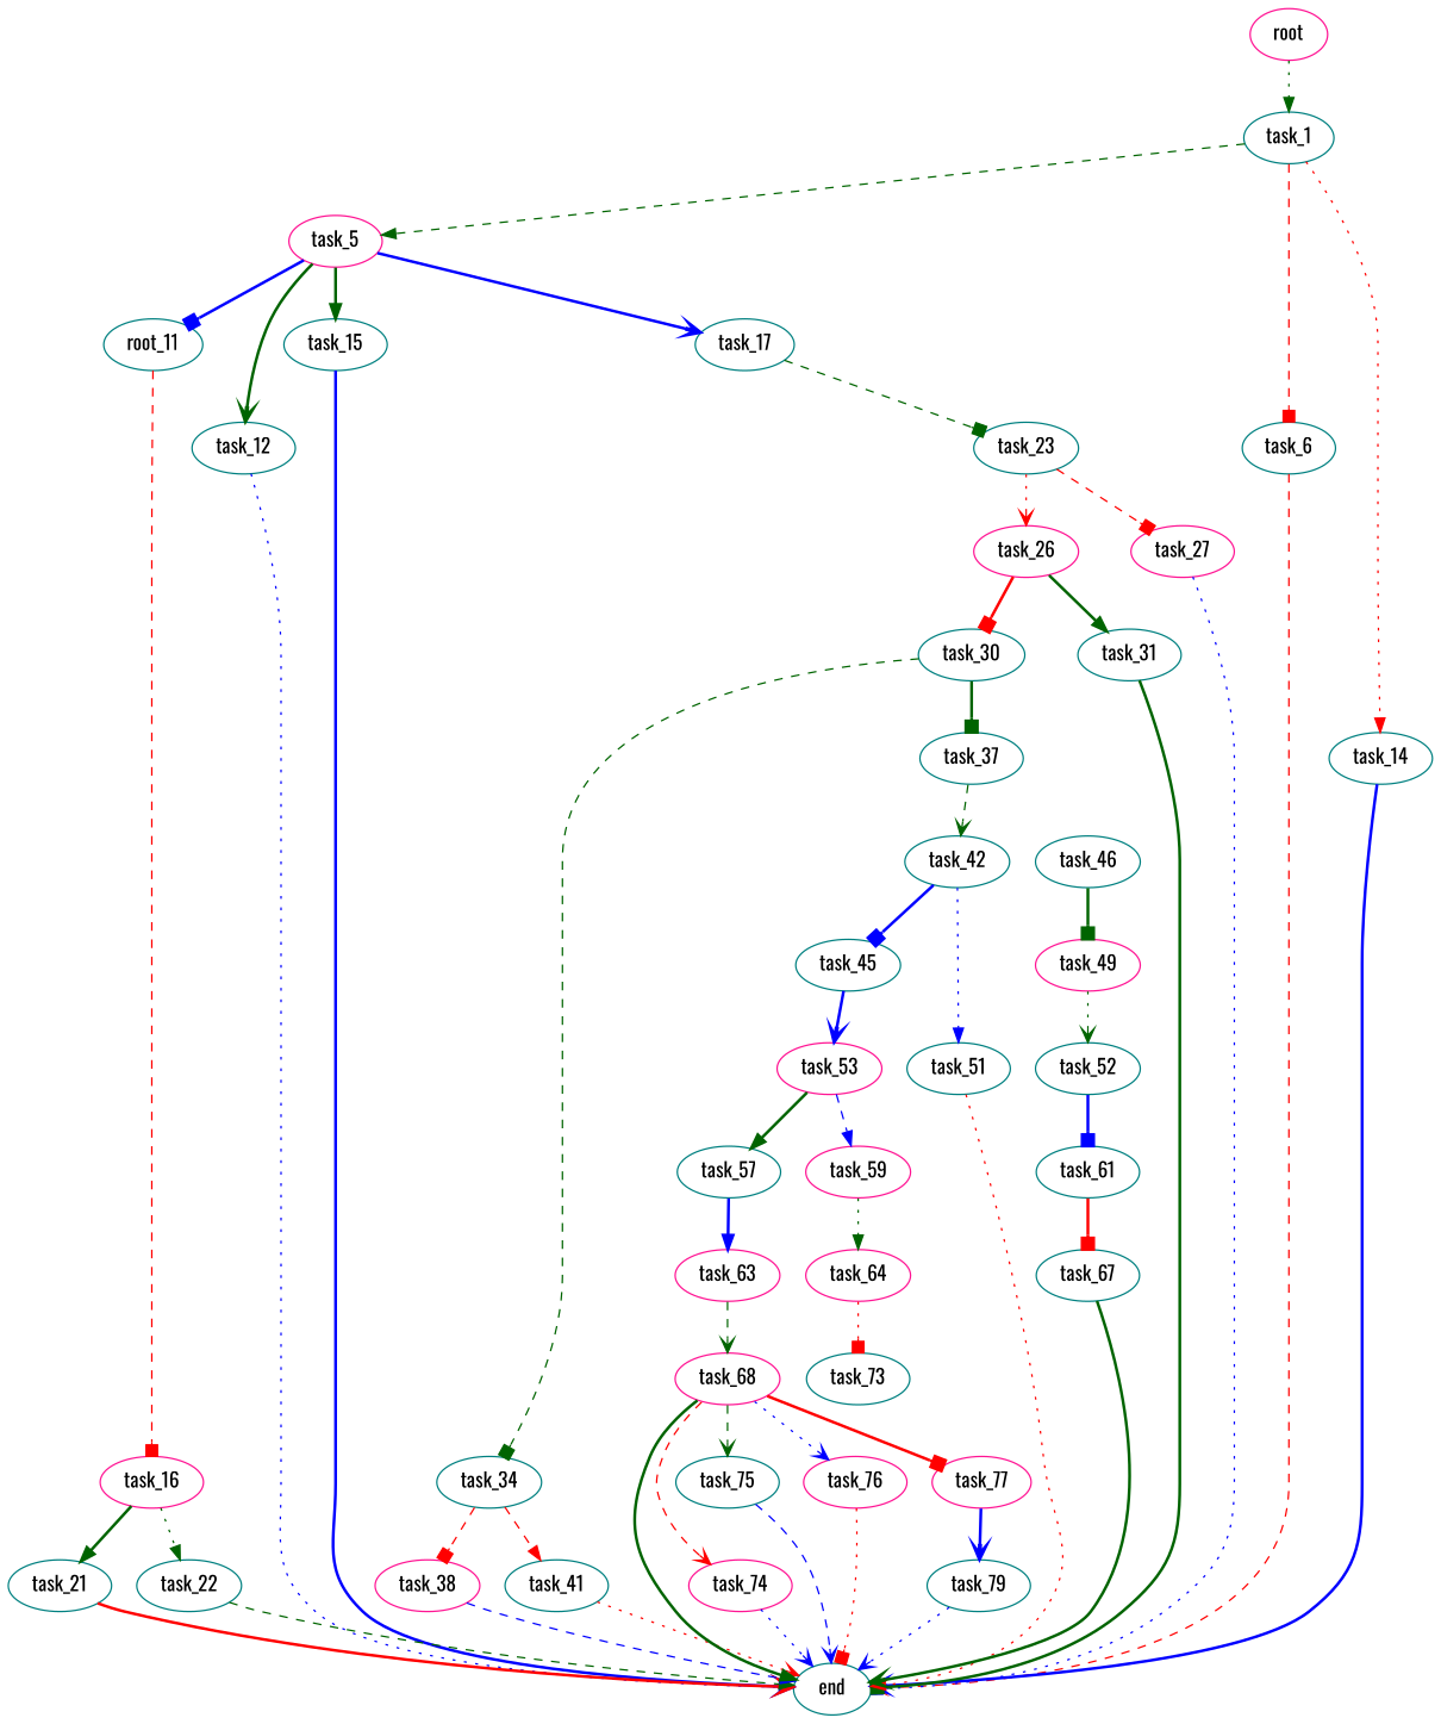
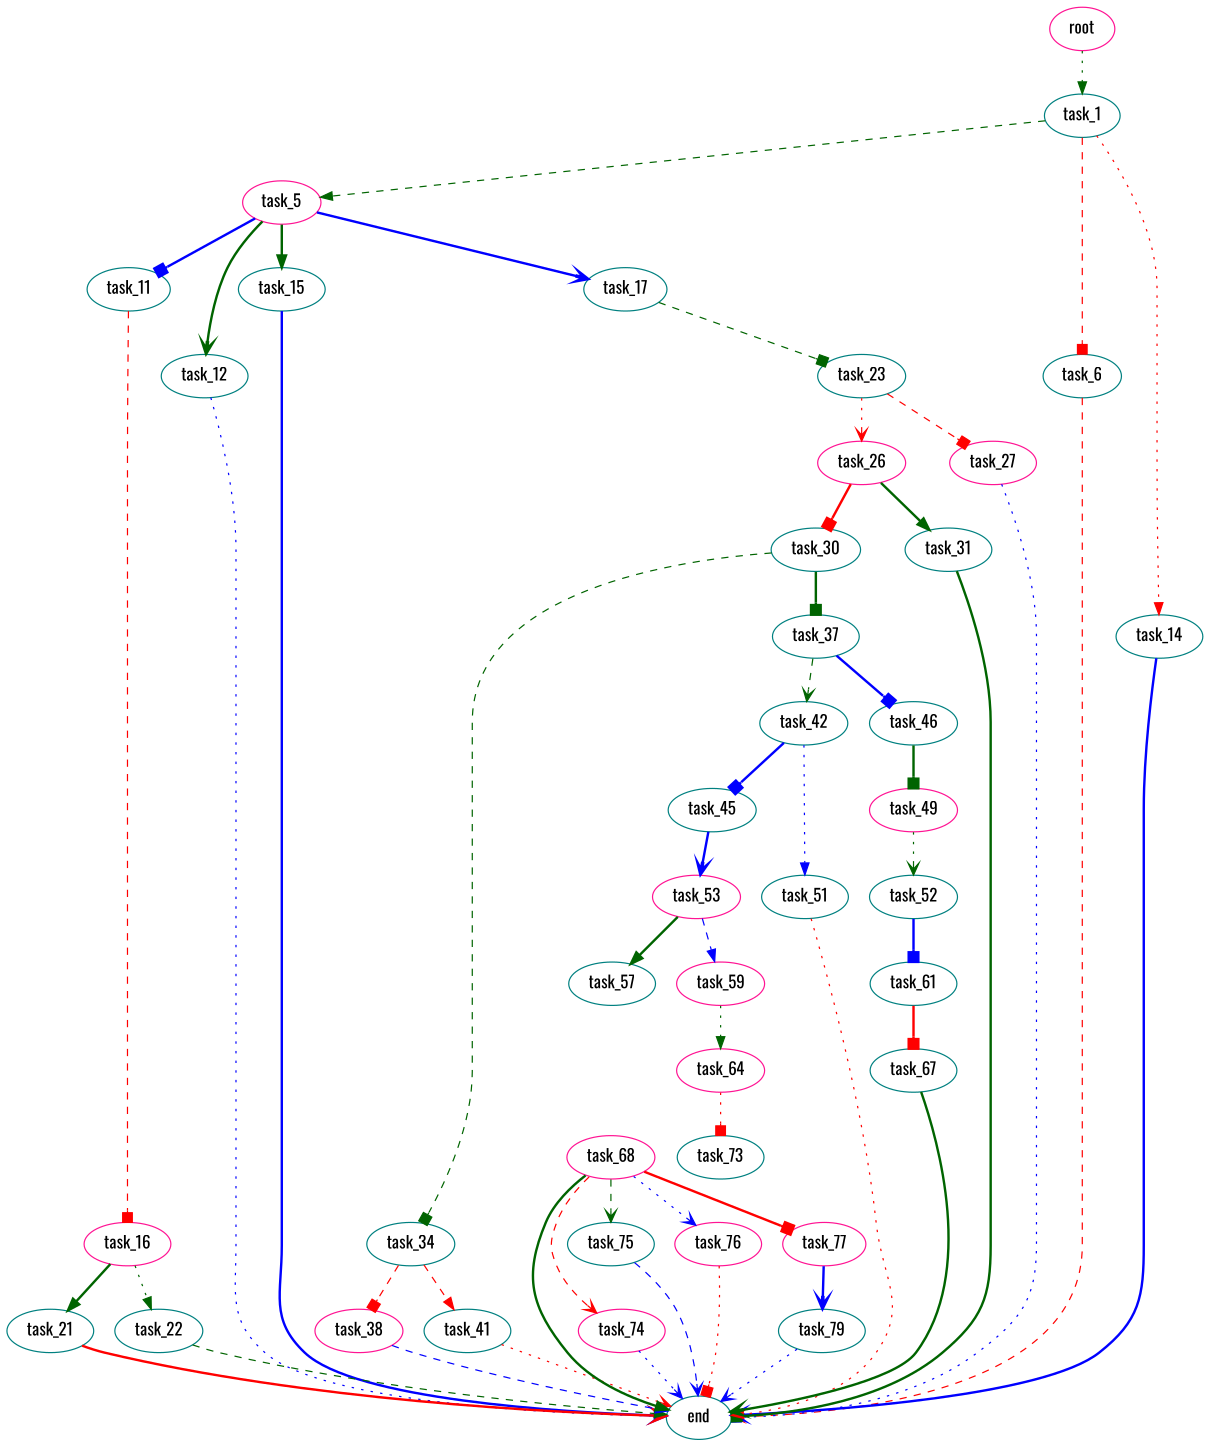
  digraph {
    fontname=Oswald
    node [color=teal fontname=Oswald]
    edge [arrowhead=vee color=darkgreen fontname=Oswald style=bold]
    root [color=deeppink]
    task_1
    task_5 [color=deeppink]
    task_6
    task_14
-   task_11 [label=root_11]
+   task_11
    task_12
    task_15
    task_17
    end
    task_16 [color=deeppink]
    task_23
    task_21
    task_22
    task_26 [color=deeppink]
    task_27 [color=deeppink]
    task_30
    task_31
    task_34
    task_37
    task_38 [color=deeppink]
    task_41
    task_42
    task_46
    task_45
    task_51
    task_49 [color=deeppink]
    task_53 [color=deeppink]
    task_52
    task_57
    task_59 [color=deeppink]
-   task_63 [color=deeppink]
    task_64 [color=deeppink]
    task_61
    task_67
    task_68 [color=deeppink]
    task_73
    task_74 [color=deeppink]
    task_75
    task_76 [color=deeppink]
    task_77 [color=deeppink]
    task_79
    root -> task_1 [arrowhead=normal style=dotted]
    task_1 -> task_5 [arrowhead=normal style=dashed]
    task_1 -> task_6 [arrowhead=box color=red style=dashed]
    task_1 -> task_14 [arrowhead=normal color=red style=dotted]
    task_5 -> task_11 [arrowhead=box color=blue]
    task_5 -> task_12
    task_5 -> task_15 [arrowhead=normal]
    task_5 -> task_17 [color=blue]
    task_6 -> end [color=red style=dashed]
    task_14 -> end [color=blue]
    task_11 -> task_16 [arrowhead=box color=red style=dashed]
    task_12 -> end [arrowhead=normal color=blue style=dotted]
    task_15 -> end [color=blue]
    task_17 -> task_23 [arrowhead=box style=dashed]
    task_16 -> task_21 [arrowhead=normal]
    task_16 -> task_22 [arrowhead=normal style=dotted]
    task_23 -> task_26 [color=red style=dotted]
    task_23 -> task_27 [arrowhead=box color=red style=dashed]
    task_21 -> end [color=red]
    task_22 -> end [arrowhead=normal style=dashed]
    task_26 -> task_30 [arrowhead=box color=red]
    task_26 -> task_31 [arrowhead=normal]
    task_27 -> end [arrowhead=box color=blue style=dotted]
    task_30 -> task_34 [arrowhead=box style=dashed]
    task_30 -> task_37 [arrowhead=box]
    task_31 -> end [arrowhead=box]
    task_34 -> task_38 [arrowhead=box color=red style=dashed]
    task_34 -> task_41 [arrowhead=normal color=red style=dashed]
    task_37 -> task_42 [style=dashed]
+   task_37 -> task_46 [arrowhead=box color=blue]
    task_38 -> end [arrowhead=normal color=blue style=dashed]
    task_41 -> end [color=red style=dotted]
    task_42 -> task_45 [arrowhead=box color=blue]
    task_42 -> task_51 [arrowhead=normal color=blue style=dotted]
    task_46 -> task_49 [arrowhead=box]
    task_45 -> task_53 [color=blue]
    task_51 -> end [arrowhead=normal color=red style=dotted]
    task_49 -> task_52 [style=dotted]
    task_53 -> task_57 [arrowhead=normal]
    task_53 -> task_59 [arrowhead=normal color=blue style=dashed]
    task_52 -> task_61 [arrowhead=box color=blue]
-   task_57 -> task_63 [arrowhead=normal color=blue]
    task_59 -> task_64 [arrowhead=normal style=dotted]
-   task_63 -> task_68 [style=dashed]
    task_64 -> task_73 [arrowhead=box color=red style=dotted]
    task_61 -> task_67 [arrowhead=box color=red]
    task_67 -> end
    task_68 -> end [arrowhead=normal]
    task_68 -> task_74 [color=red style=dashed]
    task_68 -> task_75 [style=dashed]
    task_68 -> task_76 [color=blue style=dotted]
    task_68 -> task_77 [arrowhead=box color=red]
    task_74 -> end [color=blue style=dotted]
    task_75 -> end [color=blue style=dashed]
    task_76 -> end [arrowhead=box color=red style=dotted]
    task_77 -> task_79 [color=blue]
    task_79 -> end [color=blue style=dotted]
  }
